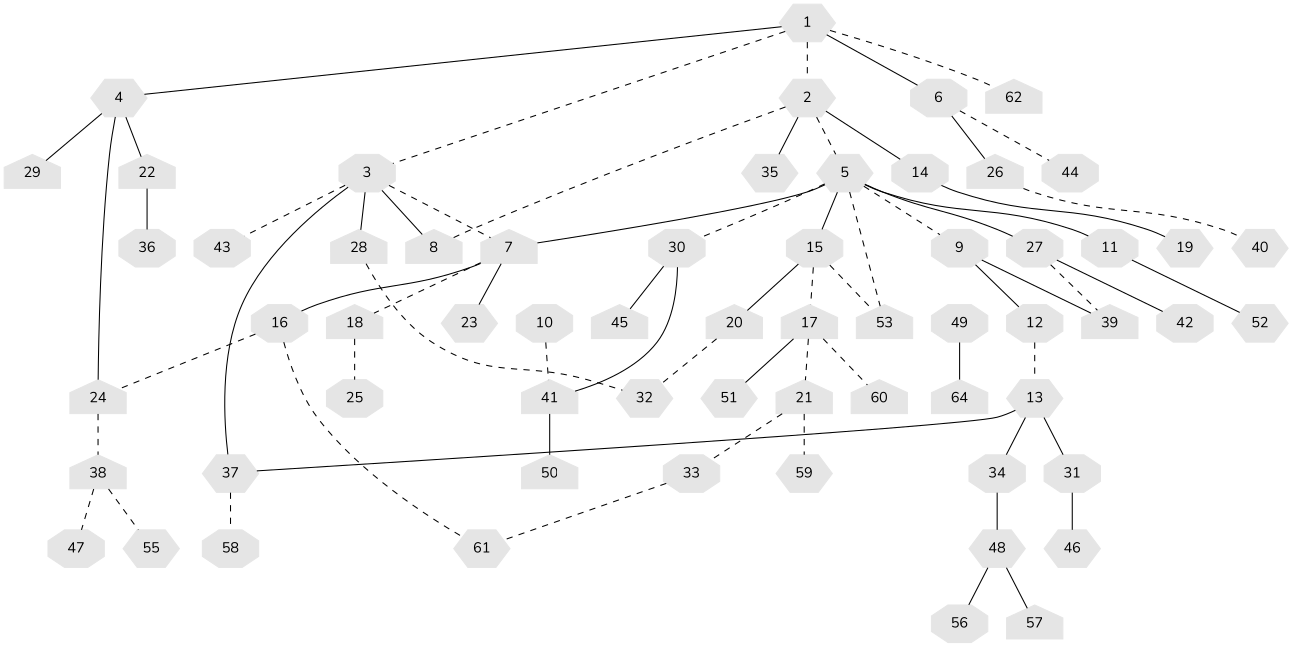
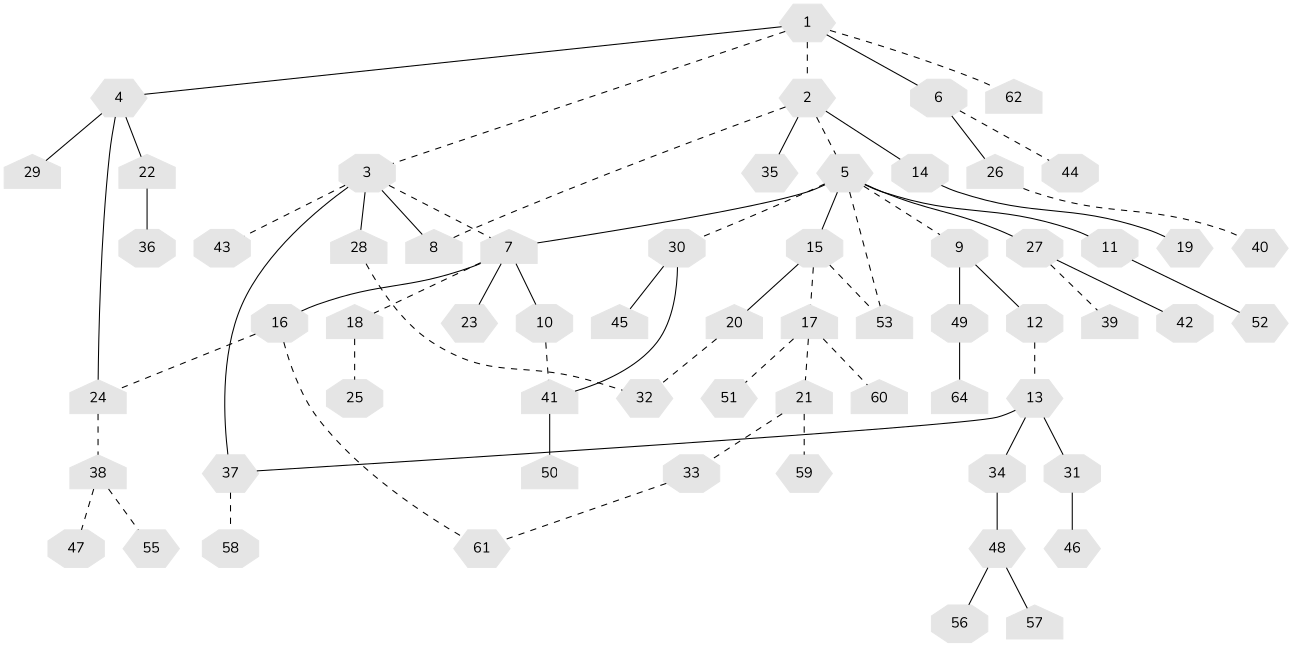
  graph {
    fontname=Nunito
    node [color=gray90 fontname=Nunito shape=octagon style=filled]
    edge [fontname=Nunito style=solid]
    1 [shape=hexagon]
    2 [shape=hexagon]
    3
    4 [shape=hexagon]
    6
    62 [shape=house]
    5 [shape=hexagon]
    8 [shape=house]
    14
    35 [shape=hexagon]
    7 [shape=house]
    28 [shape=house]
    37 [shape=hexagon]
    43
    22 [shape=house]
    24 [shape=house]
    29 [shape=house]
    26 [shape=house]
    44
    9
    11
    15
    27
    30
    53 [shape=house]
    19 [shape=hexagon]
    10
    16
    18 [shape=house]
    23 [shape=hexagon]
    32 [shape=hexagon]
    58
    36
    38 [shape=house]
    12
    49
    52 [shape=hexagon]
    17 [shape=house]
    20 [shape=house]
    39 [shape=house]
    42
    41 [shape=house]
    45 [shape=house]
    40 [shape=hexagon]
    61 [shape=hexagon]
    25
    13 [shape=hexagon]
    n48 [label=64 shape=house]
    50 [shape=house]
    31
    34
    46 [shape=hexagon]
    48 [shape=hexagon]
    21 [shape=house]
    51 [shape=hexagon]
    60 [shape=house]
    33
    59 [shape=hexagon]
    47
    55 [shape=hexagon]
    56
    57 [shape=house]
    1 -- 2 [style=dashed]
    1 -- 3 [style=dashed]
    1 -- 4
    1 -- 6
    1 -- 62 [style=dashed]
    2 -- 5 [style=dashed]
    2 -- 8 [style=dashed]
    2 -- 14
    2 -- 35
    3 -- 8
    3 -- 7 [style=dashed]
    3 -- 28
    3 -- 37
    3 -- 43 [style=dashed]
    4 -- 22
    4 -- 24
    4 -- 29
    6 -- 26
    6 -- 44 [style=dashed]
    5 -- 7
    5 -- 9 [style=dashed]
    5 -- 11
    5 -- 15
    5 -- 27
    5 -- 30 [style=dashed]
    5 -- 53 [style=dashed]
    14 -- 19
+   7 -- 10
    7 -- 16
    7 -- 18 [style=dashed]
    7 -- 23
    28 -- 32 [style=dashed]
    37 -- 58 [style=dashed]
    22 -- 36
    24 -- 38 [style=dashed]
    26 -- 40 [style=dashed]
    9 -- 12
-   9 -- 39
+   9 -- 49
    11 -- 52
    15 -- 53 [style=dashed]
    15 -- 17 [style=dashed]
    15 -- 20
    27 -- 39 [style=dashed]
    27 -- 42
    30 -- 41
    30 -- 45
    10 -- 41 [style=dashed]
    16 -- 24 [style=dashed]
    16 -- 61 [style=dashed]
    18 -- 25 [style=dashed]
    38 -- 47 [style=dashed]
    38 -- 55 [style=dashed]
    12 -- 13 [style=dashed]
    49 -- n48
    17 -- 21 [style=dashed]
-   17 -- 51
+   17 -- 51 [style=dashed]
    17 -- 60 [style=dashed]
    20 -- 32 [style=dashed]
    41 -- 50
    13 -- 37
    13 -- 31
    13 -- 34
    31 -- 46
    34 -- 48
    48 -- 56
    48 -- 57
    21 -- 33 [style=dashed]
    21 -- 59 [style=dashed]
    33 -- 61 [style=dashed]
  }
